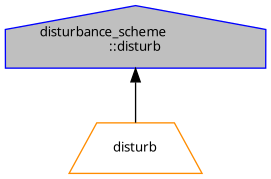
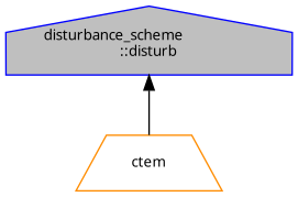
  digraph {
    rankdir=TB
    fontname="Noto Sans"
    node [fontname="Noto Sans" fontsize=10 style=filled]
    n1 [color=blue fillcolor=grey75 fontcolor=black height=0.2 label="disturbance_scheme\l::disturb" shape=house width=0.4]
-   n2 [color=darkorange fillcolor=white height=0.2 label=disturb shape=trapezium width=0.4]
+   n2 [color=darkorange fillcolor=white height=0.2 label=ctem shape=trapezium width=0.4]
    n1 -> n2 [color=black dir=back fontname="Noto Sans" fontsize=10 labelfontname=Helvetica labelfontsize=10 style=solid]
  }
